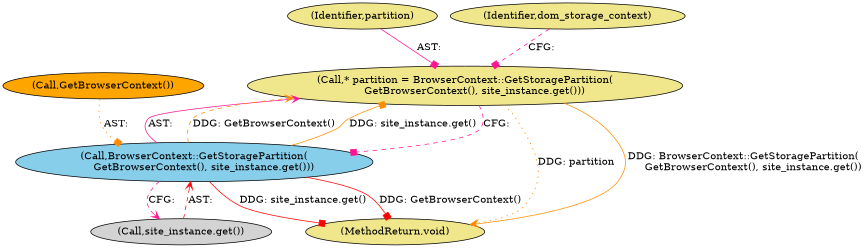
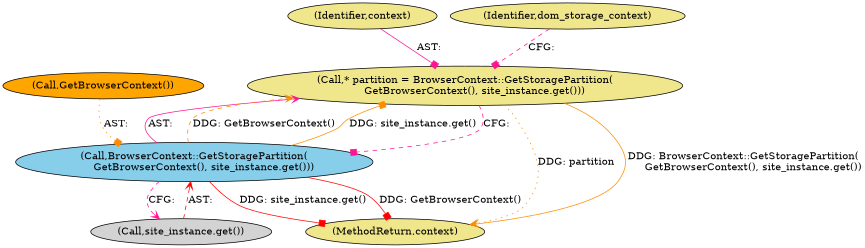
  digraph {
    node [fillcolor=khaki style=filled]
    edge [arrowhead=box color=deeppink style=solid]
    n1 [label="(Call,* partition = BrowserContext::GetStoragePartition(\n      GetBrowserContext(), site_instance.get()))"]
    n2 [fillcolor=skyblue label="(Call,BrowserContext::GetStoragePartition(\n      GetBrowserContext(), site_instance.get()))"]
-   n3 [label="(MethodReturn,void)"]
+   n3 [label="(MethodReturn,context)"]
    n4 [fillcolor=lightgrey label="(Call,site_instance.get())"]
-   n5 [label="(Identifier,partition)"]
+   n5 [label="(Identifier,context)"]
    n6 [label="(Identifier,dom_storage_context)"]
    n7 [fillcolor=orange label="(Call,GetBrowserContext())"]
    n1 -> n2 [label="CFG: " style=dashed]
    n1 -> n3 [arrowhead=vee color=darkorange label="DDG: partition" style=dotted]
    n1 -> n3 [arrowhead=vee color=darkorange label="DDG: BrowserContext::GetStoragePartition(\n      GetBrowserContext(), site_instance.get())"]
    n2 -> n1 [arrowhead=vee label="AST: "]
    n2 -> n1 [arrowhead=vee color=darkorange label="DDG: GetBrowserContext()" style=dashed]
    n2 -> n1 [color=darkorange label="DDG: site_instance.get()"]
    n2 -> n3 [color=red label="DDG: site_instance.get()"]
    n2 -> n3 [color=red label="DDG: GetBrowserContext()"]
    n2 -> n4 [arrowhead=vee label="CFG: " style=dashed]
    n4 -> n2 [arrowhead=vee color=red label="AST: " style=dashed]
    n5 -> n1 [label="AST: "]
    n6 -> n1 [label="CFG: " style=dashed]
    n7 -> n2 [color=darkorange label="AST: " style=dotted]
  }
